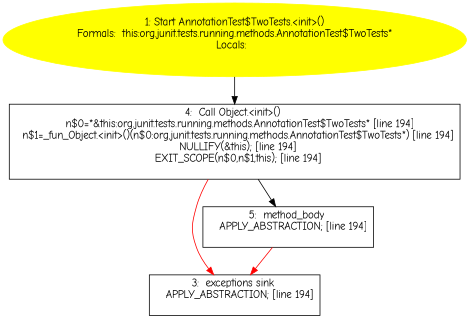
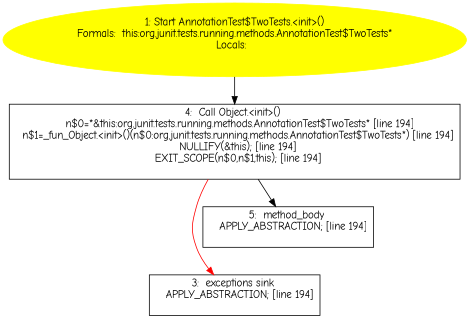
  digraph {
    fontname="Comic Neue"
    node [fontname="Comic Neue" shape=box]
    edge [fontname="Comic Neue"]
    n1 [color=yellow label="1: Start AnnotationTest$TwoTests.<init>()\nFormals:  this:org.junit.tests.running.methods.AnnotationTest$TwoTests*\nLocals:  \n  " style=filled shape=""]
    n2 [label="4:  Call Object.<init>() \n   n$0=*&this:org.junit.tests.running.methods.AnnotationTest$TwoTests* [line 194]\n  n$1=_fun_Object.<init>()(n$0:org.junit.tests.running.methods.AnnotationTest$TwoTests*) [line 194]\n  NULLIFY(&this); [line 194]\n  EXIT_SCOPE(n$0,n$1,this); [line 194]\n "]
    n3 [label="3:  exceptions sink \n   APPLY_ABSTRACTION; [line 194]\n "]
    n4 [label="5:  method_body \n   APPLY_ABSTRACTION; [line 194]\n "]
    n1 -> n2
    n2 -> n3 [color=red]
    n2 -> n4
-   n4 -> n3 [color=red]
  }
